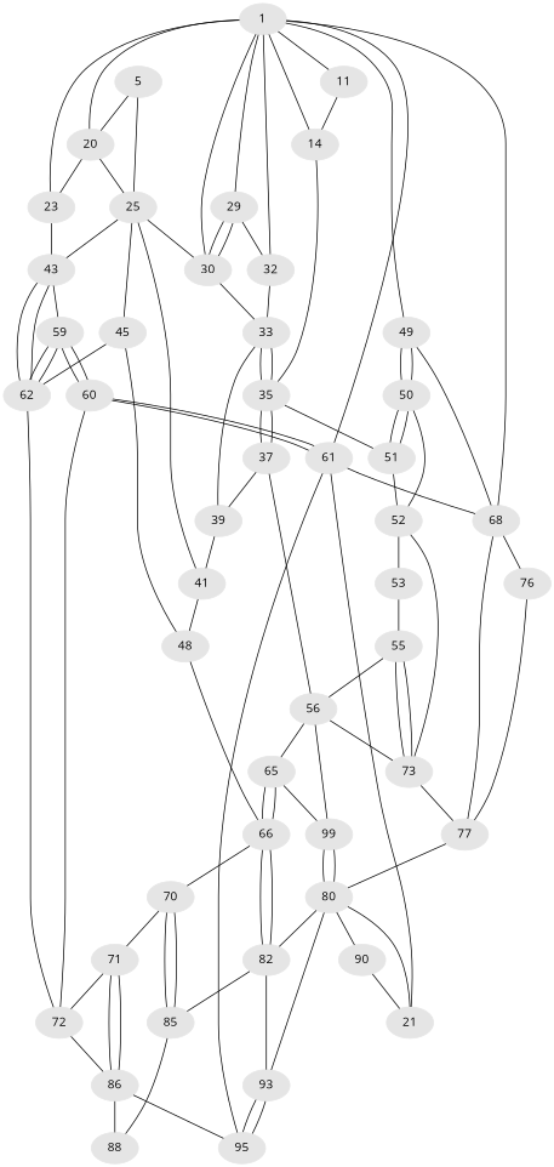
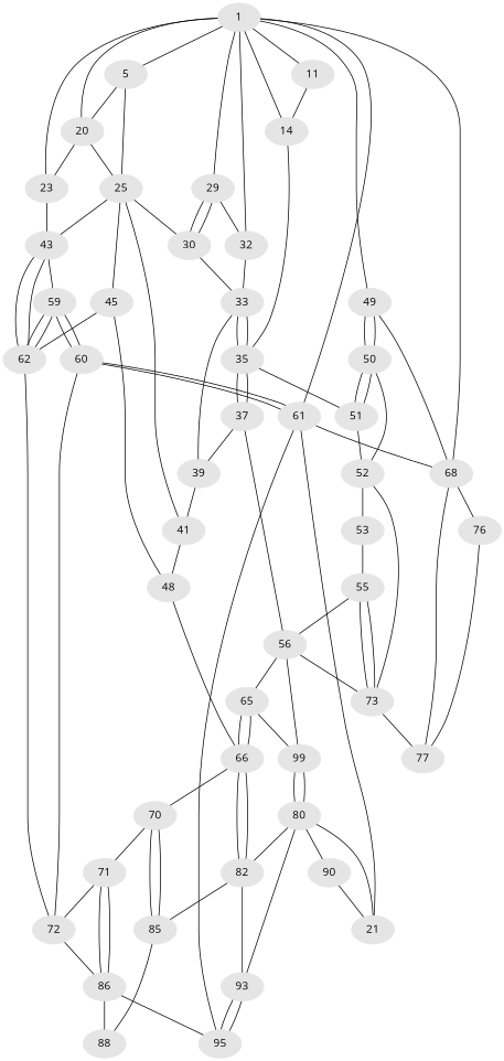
  graph {
    fontname="Open Sans"
    node [color=gray90 fontname="Open Sans" style=filled]
    edge [fontname="Open Sans"]
    1 [super="+6+2"]
    5 [super="+9"]
    11 [super="+16+12"]
    14 [super="+17"]
    20 [super="+21"]
    23
    29
    32
    49
    61 [super="+96"]
    68 [super="+89+69"]
    25 [super="+26"]
    35 [super="+36"]
    43 [super="+44"]
    30
    33 [super="+34"]
    50
    n18 [label=21]
    95
    76
    77
    41 [super="+47"]
    45 [super="+46"]
    37 [super="+38"]
    51
    59
    62 [super="+63"]
    48
    39 [super="+40"]
    56 [super="+64"]
    52 [super="+57"]
    53 [super="+54"]
    55
    73 [super="+74"]
    65
    n36 [label=99]
    66 [super="+67"]
    60
    72 [super="+78"]
    70
    82 [super="+84"]
    80 [super="+83+81"]
    86 [super="+87"]
    71
    85
    93
    90
    88
-   1 -- 30 [weight=2]
+   1 -- 5 [weight=2]
    1 -- 11 [weight=2]
    1 -- 14 [weight=2]
    1 -- 20
    1 -- 23
    1 -- 29
    1 -- 32
    1 -- 49
    1 -- 61
    1 -- 68
    5 -- 20 [weight=2]
    5 -- 25 [weight=2]
    11 -- 14
    14 -- 35
    20 -- 23
    20 -- 25
    23 -- 43
    29 -- 32
    29 -- 30
    29 -- 30
    32 -- 33
    49 -- 68
    49 -- 50
    49 -- 50
    61 -- 68
    61 -- n18
    61 -- 95
    68 -- 76 [weight=2]
    68 -- 77
    25 -- 43
    25 -- 30
    25 -- 41
    25 -- 45 [weight=2]
    35 -- 37
    35 -- 37
    35 -- 51
    43 -- 59
    43 -- 62
    43 -- 62
    30 -- 33
    33 -- 35
    33 -- 35
    33 -- 39
    50 -- 51
    50 -- 51
    50 -- 52
    76 -- 77
-   77 -- 80
    41 -- 48
    45 -- 62
    45 -- 48
    37 -- 39
    37 -- 56
    51 -- 52
    59 -- 62
    59 -- 62
    59 -- 60
    59 -- 60
    62 -- 72
    48 -- 66
    39 -- 41 [weight=2]
    56 -- 73
    56 -- 65
    56 -- n36
    52 -- 53 [weight=2]
    52 -- 73
    53 -- 55
    55 -- 56
    55 -- 73
    55 -- 73
    73 -- 77
    65 -- n36
    65 -- 66
    65 -- 66
    n36 -- 80
    n36 -- 80
    66 -- 70
    66 -- 82
    66 -- 82
    60 -- 61
    60 -- 61
    60 -- 72
    72 -- 86
    70 -- 71
    70 -- 85
    70 -- 85
    82 -- 85
    82 -- 93
    80 -- n18
    80 -- 82
    80 -- 93
    80 -- 90
    86 -- 95
    86 -- 88 [weight=2]
    71 -- 72
    71 -- 86
    71 -- 86
    85 -- 88
    93 -- 95
    93 -- 95
    90 -- n18
  }
